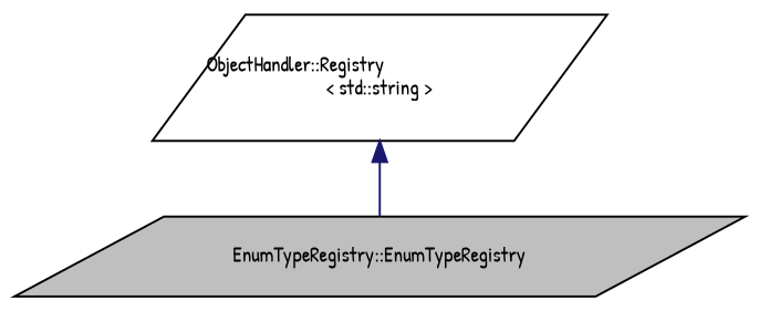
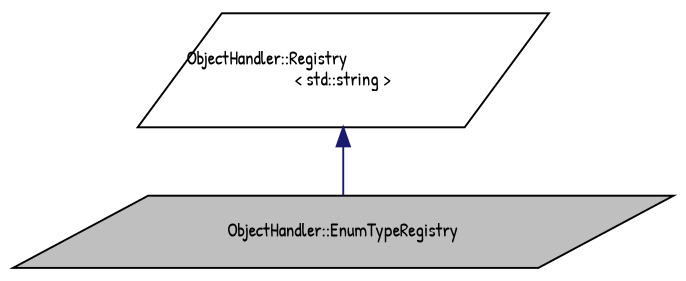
  digraph {
    fontname="Patrick Hand"
    node [color=black fontname="Patrick Hand" fontsize=10 shape=parallelogram style=filled]
-   n1 [fillcolor=grey75 fontcolor=black height=0.2 label="EnumTypeRegistry::EnumTypeRegistry" width=0.4]
+   n1 [fillcolor=grey75 fontcolor=black height=0.2 label="ObjectHandler::EnumTypeRegistry" width=0.4]
    n2 [fillcolor=white height=0.2 label="ObjectHandler::Registry\l\< std::string \>" width=0.4]
    n2 -> n1 [color=midnightblue dir=back fontname="Patrick Hand" fontsize=10 labelfontname=Helvetica labelfontsize=10 style=solid]
  }
